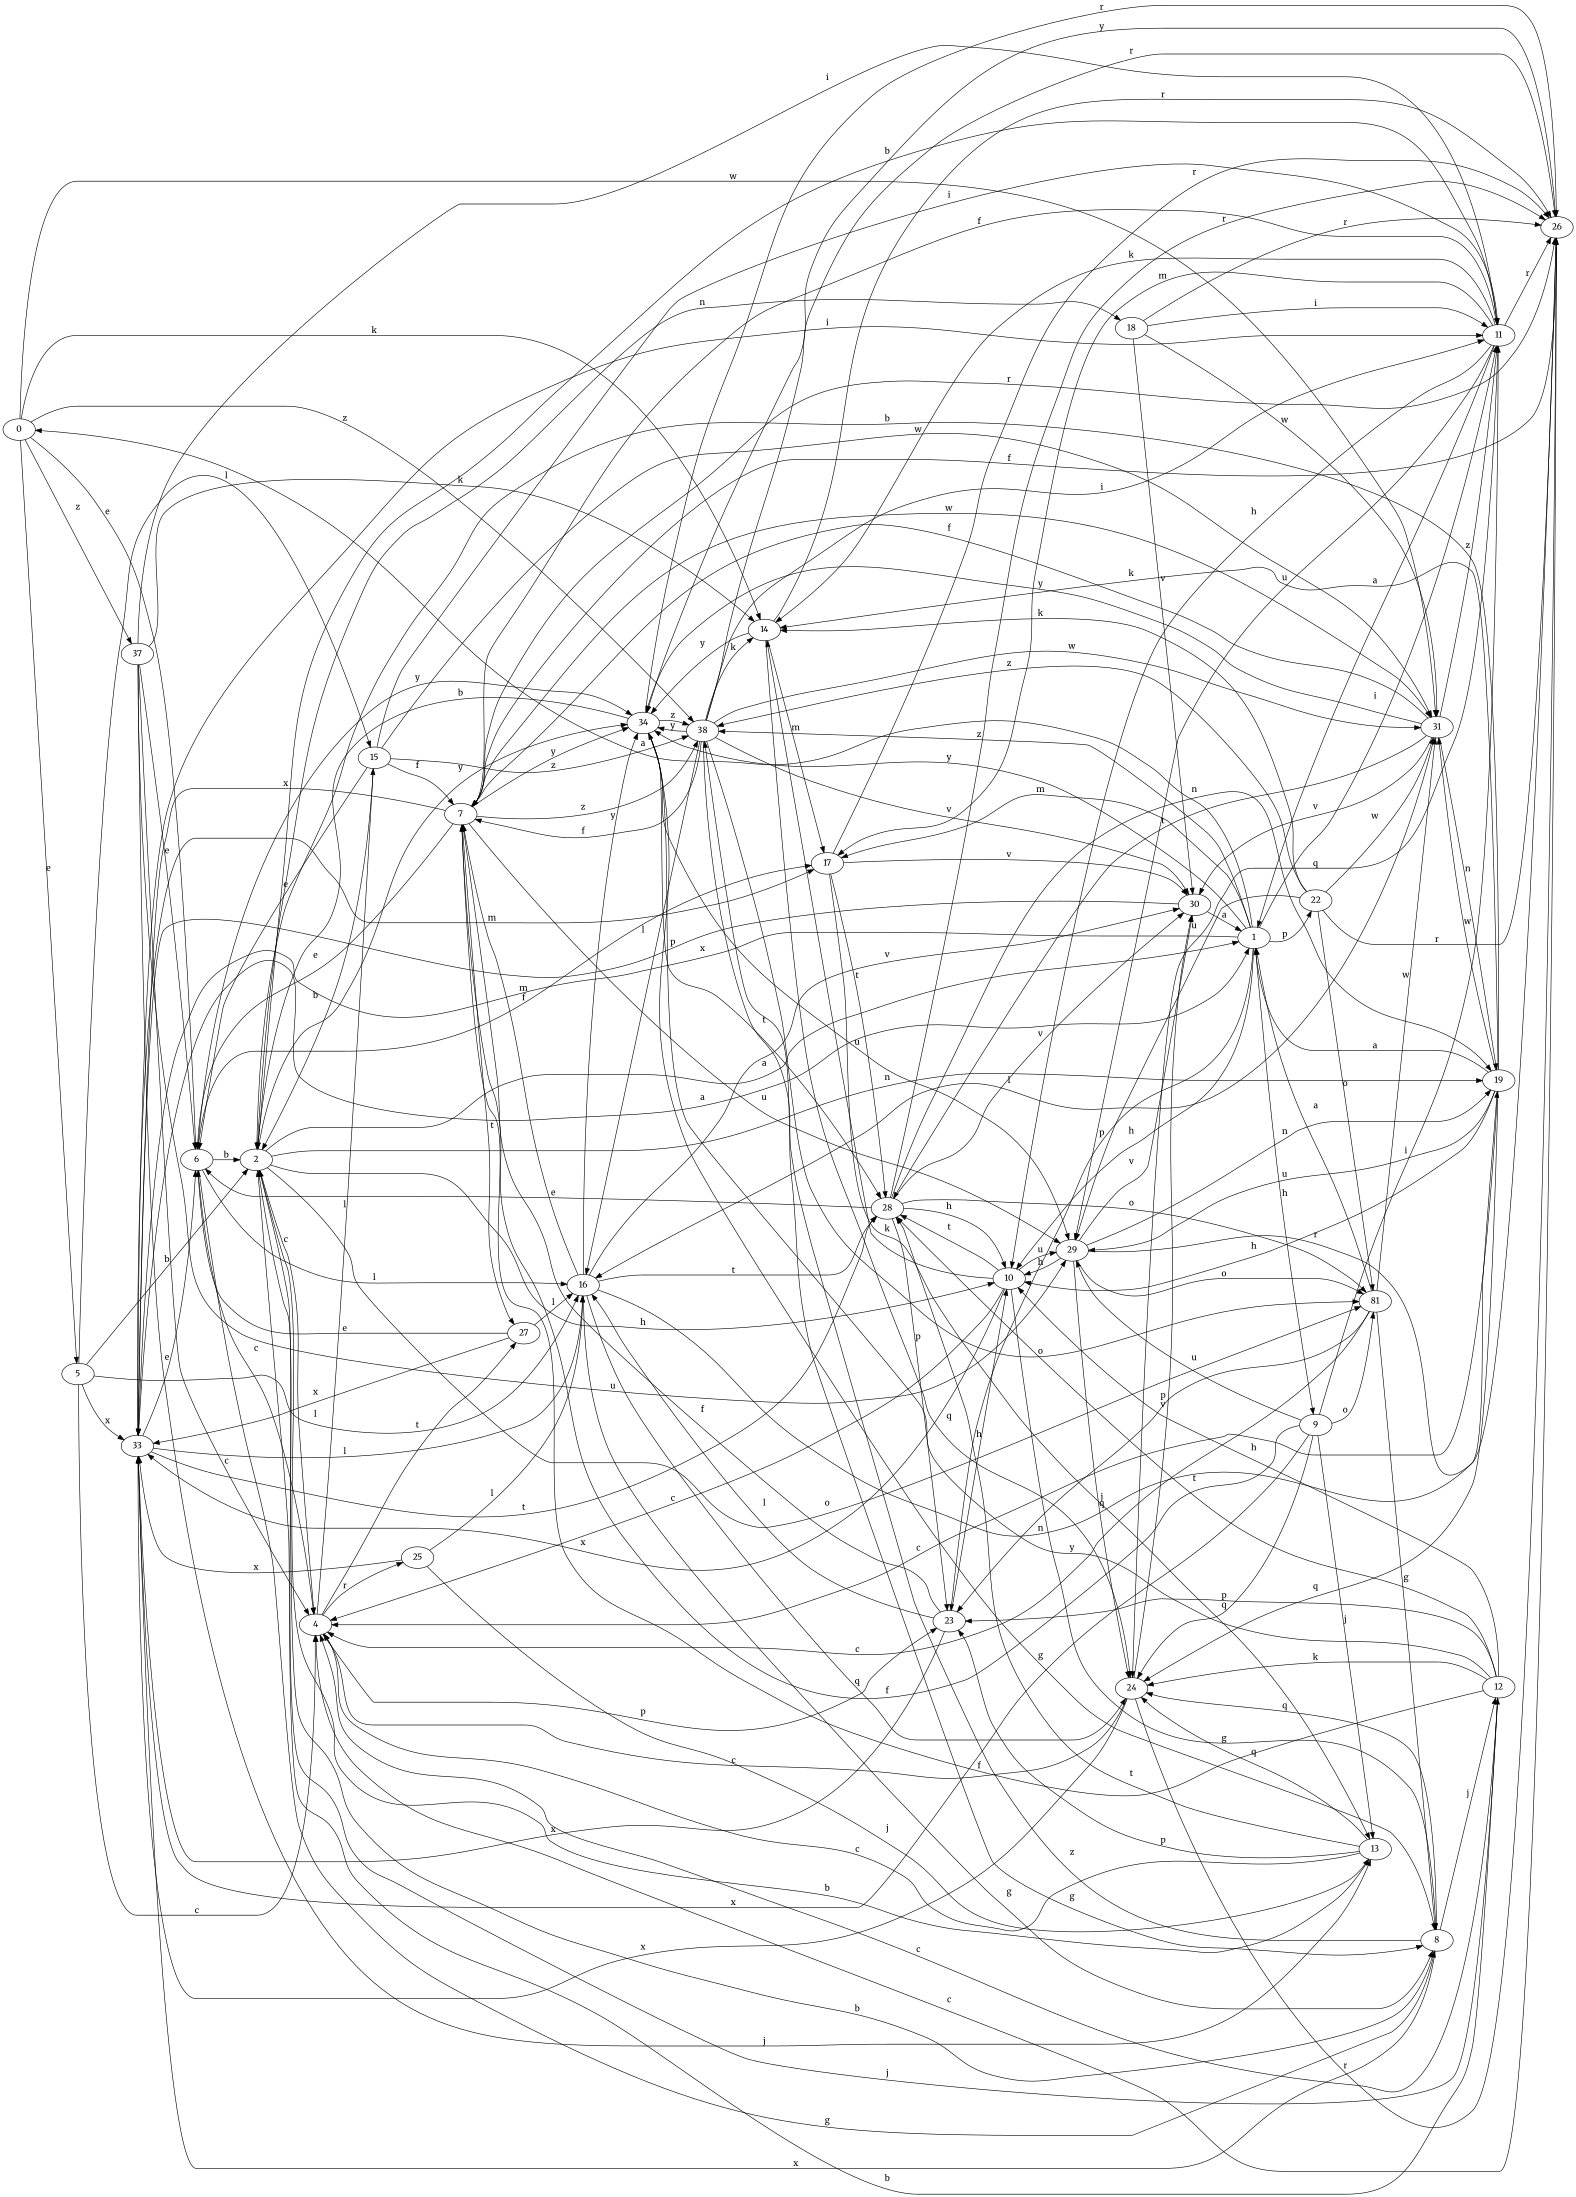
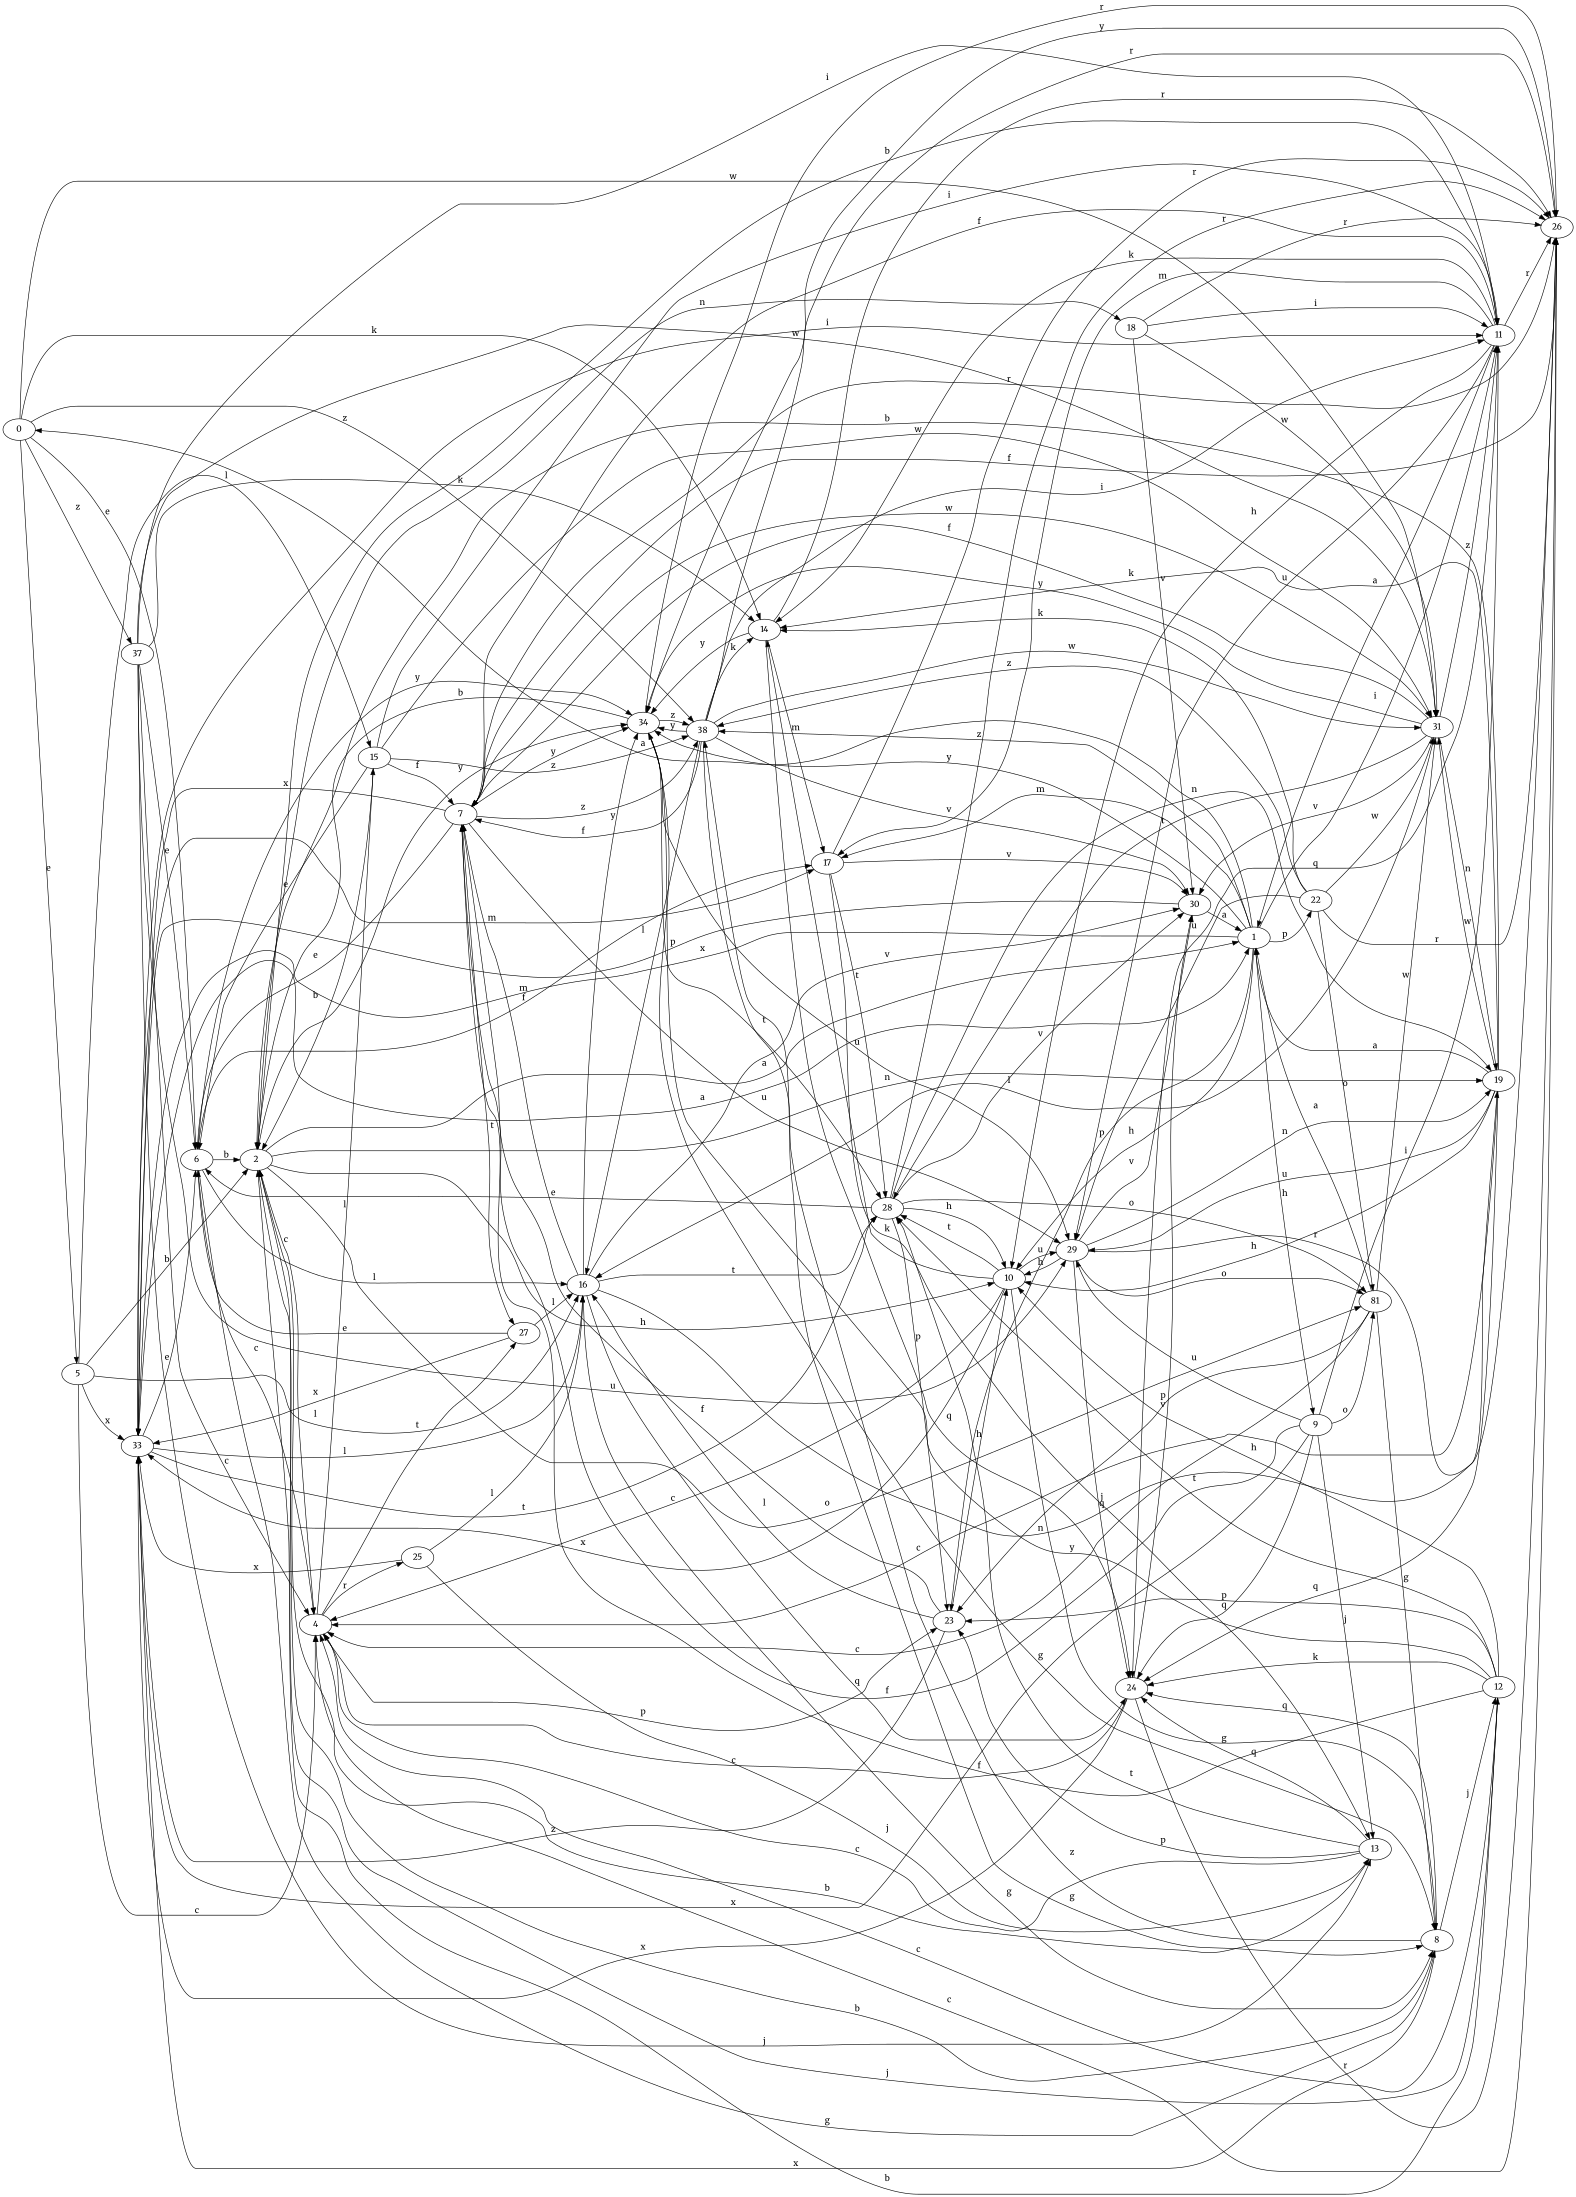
  strict digraph {
    fontname=Merriweather
    rankdir=LR
    node [fontname=Merriweather]
    edge [fontname=Merriweather]
    0
    5
    6
    14
    31
    37
    38
    33
    2
    4
    15
    16
    17
    34
    8
    26
    24
    11
    19
    7
    28
    30
    29
    13
    n25 [label=81]
    1
    9
    10
    22
    23
    12
    18
    25
    27
    0 -> 5 [label=e]
    0 -> 6 [label=e]
    0 -> 14 [label=k]
    0 -> 31 [label=w]
    0 -> 37 [label=z]
    0 -> 38 [label=z]
    5 -> 33 [label=x]
    5 -> 2 [label=b]
    5 -> 4 [label=c]
    5 -> 15 [label=l]
    5 -> 16 [label=l]
    6 -> 2 [label=b]
    6 -> 4 [label=c]
    6 -> 16 [label=l]
    6 -> 17 [label=m]
    6 -> 34 [label=y]
    6 -> 8 [label=g]
    14 -> 17 [label=m]
    14 -> 34 [label=y]
    14 -> 26 [label=r]
    14 -> 24 [label=q]
    31 -> 16 [label=l]
    31 -> 34 [label=y]
    31 -> 11 [label=z]
    31 -> 19 [label=n]
    31 -> 7 [label=f]
    31 -> 28 [label=t]
    31 -> 30 [label=v]
    37 -> 6 [label=e]
    37 -> 14 [label=k]
+   37 -> 31 [label=w]
    37 -> 4 [label=c]
    37 -> 11 [label=i]
    37 -> 29 [label=u]
    37 -> 13 [label=j]
    38 -> 14 [label=k]
    38 -> 31 [label=w]
    38 -> 16 [label=l]
    38 -> 34 [label=y]
    38 -> 8 [label=g]
    38 -> 26 [label=r]
    38 -> 11 [label=i]
    38 -> 7 [label=f]
    38 -> 30 [label=v]
-   38 -> n25 [label=o]
    33 -> 6 [label=e]
    33 -> 16 [label=l]
    33 -> 17 [label=m]
    33 -> 11 [label=i]
    33 -> 28 [label=t]
    33 -> 1 [label=a]
    2 -> 4 [label=c]
    2 -> 34 [label=y]
    2 -> 19 [label=n]
    2 -> n25 [label=o]
    2 -> 1 [label=a]
    2 -> 10 [label=h]
    2 -> 12 [label=j]
    2 -> 18 [label=n]
    4 -> 15 [label=l]
    4 -> 23 [label=p]
    4 -> 25 [label=r]
    4 -> 27 [label=t]
    15 -> 6 [label=e]
    15 -> 31 [label=w]
    15 -> 38 [label=z]
    15 -> 2 [label=b]
    15 -> 11 [label=i]
    15 -> 7 [label=f]
    16 -> 34 [label=y]
    16 -> 8 [label=g]
    16 -> 24 [label=q]
    16 -> 19 [label=n]
    16 -> 7 [label=f]
    16 -> 28 [label=t]
    16 -> 30 [label=v]
    17 -> 26 [label=r]
    17 -> 28 [label=t]
    17 -> 30 [label=v]
    17 -> 13 [label=j]
    34 -> 38 [label=z]
    34 -> 2 [label=b]
    34 -> 8 [label=g]
    34 -> 26 [label=r]
    34 -> 28 [label=t]
    34 -> 29 [label=u]
    8 -> 38 [label=z]
    8 -> 33 [label=x]
    8 -> 2 [label=b]
    8 -> 24 [label=q]
    8 -> 12 [label=j]
    26 -> 4 [label=c]
    26 -> 34 [label=y]
    26 -> 7 [label=f]
    24 -> 33 [label=x]
    24 -> 4 [label=c]
    24 -> 26 [label=r]
    24 -> 30 [label=v]
    11 -> 14 [label=k]
    11 -> 2 [label=b]
    11 -> 17 [label=m]
    11 -> 26 [label=r]
    11 -> 24 [label=q]
    11 -> 7 [label=f]
    11 -> 29 [label=u]
    11 -> 1 [label=a]
    11 -> 10 [label=h]
    19 -> 14 [label=k]
    19 -> 31 [label=w]
    19 -> 2 [label=b]
    19 -> 4 [label=c]
    19 -> 24 [label=q]
    19 -> 29 [label=u]
    19 -> 1 [label=a]
    19 -> 10 [label=h]
    7 -> 6 [label=e]
    7 -> 31 [label=w]
    7 -> 38 [label=z]
    7 -> 33 [label=x]
    7 -> 34 [label=y]
    7 -> 26 [label=r]
    7 -> 29 [label=u]
    7 -> 27 [label=t]
    28 -> 6 [label=e]
    28 -> 26 [label=r]
    28 -> 19 [label=n]
    28 -> 30 [label=v]
    28 -> n25 [label=o]
    28 -> 10 [label=h]
    28 -> 23 [label=p]
    30 -> 33 [label=p]
    30 -> 1 [label=a]
    29 -> 26 [label=r]
    29 -> 24 [label=q]
    29 -> 19 [label=n]
    29 -> 30 [label=v]
    29 -> n25 [label=o]
    29 -> 10 [label=h]
    13 -> 2 [label=b]
    13 -> 4 [label=c]
    13 -> 24 [label=q]
    13 -> 28 [label=t]
    13 -> 23 [label=p]
    n25 -> 31 [label=w]
    n25 -> 4 [label=c]
    n25 -> 8 [label=g]
    n25 -> 1 [label=a]
    n25 -> 23 [label=p]
    1 -> 0 [label=a]
    1 -> 38 [label=z]
    1 -> 33 [label=x]
    1 -> 17 [label=m]
    1 -> 34 [label=y]
    1 -> 11 [label=i]
    1 -> 9 [label=h]
    1 -> 10 [label=h]
    1 -> 22 [label=p]
    1 -> 23 [label=p]
    9 -> 33 [label=x]
    9 -> 24 [label=q]
    9 -> 11 [label=i]
    9 -> 7 [label=f]
    9 -> 29 [label=u]
    9 -> 13 [label=j]
    9 -> n25 [label=o]
    10 -> 14 [label=k]
    10 -> 33 [label=x]
    10 -> 4 [label=c]
    10 -> 8 [label=g]
    10 -> 28 [label=t]
    10 -> 29 [label=u]
    22 -> 14 [label=k]
    22 -> 31 [label=w]
    22 -> 38 [label=z]
    22 -> 26 [label=r]
    22 -> 29 [label=u]
    22 -> n25 [label=o]
-   23 -> 33 [label=x]
+   23 -> 33 [label=z]
    23 -> 16 [label=l]
    23 -> 7 [label=f]
    23 -> 10 [label=h]
    12 -> 2 [label=b]
    12 -> 4 [label=c]
    12 -> 34 [label=y]
    12 -> 24 [label=k]
    12 -> 7 [label=f]
    12 -> 28 [label=t]
    12 -> 10 [label=h]
    12 -> 23 [label=p]
    18 -> 31 [label=w]
    18 -> 26 [label=r]
    18 -> 11 [label=i]
    18 -> 30 [label=v]
    25 -> 33 [label=x]
    25 -> 16 [label=l]
    25 -> 13 [label=j]
    27 -> 6 [label=e]
    27 -> 33 [label=x]
    27 -> 16 [label=l]
  }
